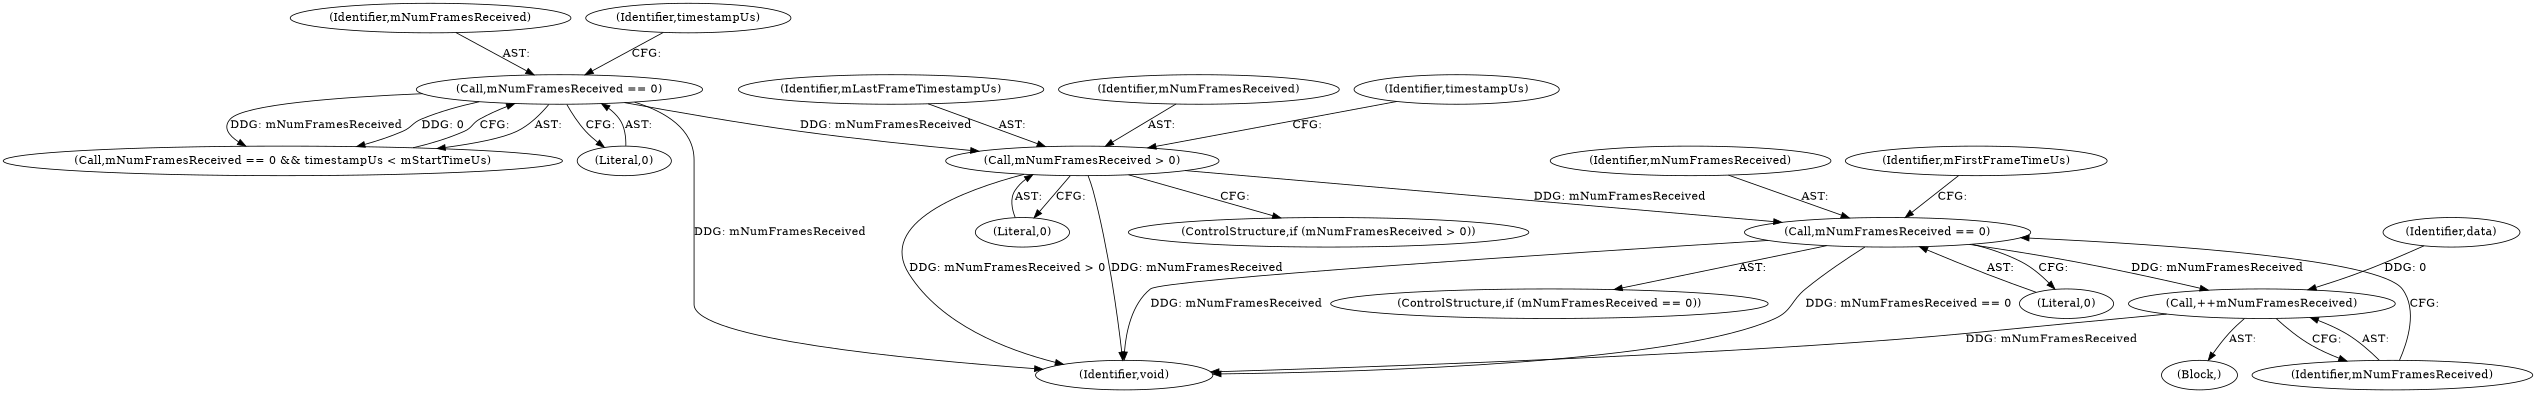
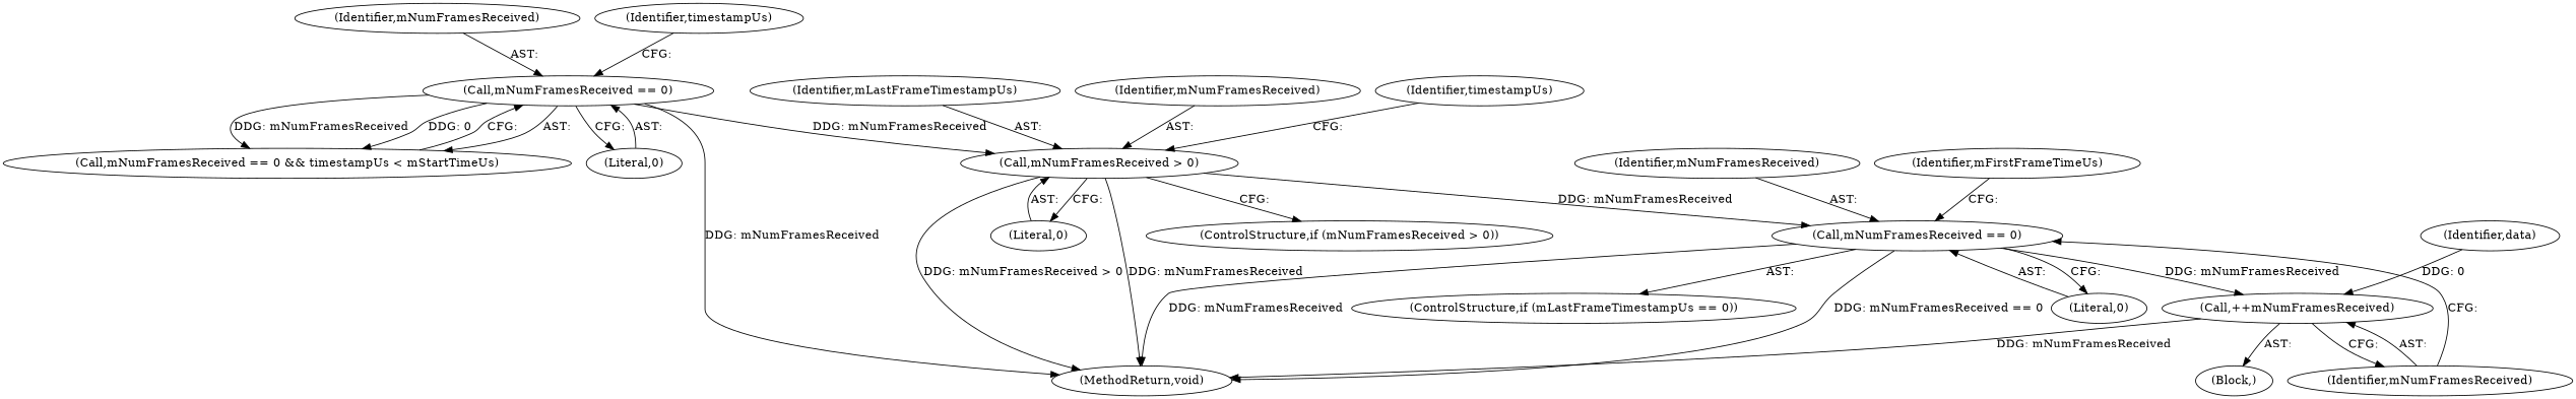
  digraph {
    n1 [label="(Call,mNumFramesReceived == 0)"]
    n2 [label="(Call,++mNumFramesReceived)"]
-   n3 [label="(ControlStructure,if (mNumFramesReceived == 0))"]
+   n3 [label="(ControlStructure,if (mLastFrameTimestampUs == 0))"]
    n4 [label="(Literal,0)"]
-   n5 [label="(Identifier,void)"]
+   n5 [label="(MethodReturn,void)"]
    n6 [label="(Identifier,mNumFramesReceived)"]
    n7 [label="(Block,)"]
    n8 [label="(Call,mNumFramesReceived > 0)"]
    n9 [label="(ControlStructure,if (mNumFramesReceived > 0))"]
    n10 [label="(Literal,0)"]
    n11 [label="(Call,mNumFramesReceived == 0)"]
    n12 [label="(Literal,0)"]
    n13 [label="(Call,mNumFramesReceived == 0 && timestampUs < mStartTimeUs)"]
    n14 [label="(Identifier,mNumFramesReceived)"]
    n15 [label="(Identifier,data)"]
    n16 [label="(Identifier,mNumFramesReceived)"]
    n17 [label="(Identifier,timestampUs)"]
    n18 [label="(Identifier,mLastFrameTimestampUs)"]
    n19 [label="(Identifier,timestampUs)"]
    n20 [label="(Identifier,mFirstFrameTimeUs)"]
    n21 [label="(Identifier,mNumFramesReceived)"]
    n1 -> n2 [label="DDG: mNumFramesReceived"]
    n1 -> n3 [label="AST: "]
    n1 -> n4 [label="CFG: "]
    n1 -> n5 [label="DDG: mNumFramesReceived == 0"]
    n1 -> n5 [label="DDG: mNumFramesReceived"]
    n2 -> n5 [label="DDG: mNumFramesReceived"]
    n2 -> n6 [label="CFG: "]
    n2 -> n7 [label="AST: "]
    n4 -> n1 [label="AST: "]
    n6 -> n1 [label="CFG: "]
    n6 -> n2 [label="AST: "]
    n8 -> n1 [label="DDG: mNumFramesReceived"]
    n8 -> n5 [label="DDG: mNumFramesReceived"]
    n8 -> n5 [label="DDG: mNumFramesReceived > 0"]
    n8 -> n9 [label="CFG: "]
    n8 -> n10 [label="CFG: "]
    n10 -> n8 [label="AST: "]
    n11 -> n5 [label="DDG: mNumFramesReceived"]
    n11 -> n8 [label="DDG: mNumFramesReceived"]
    n11 -> n12 [label="CFG: "]
    n11 -> n13 [label="AST: "]
    n11 -> n13 [label="DDG: mNumFramesReceived"]
    n11 -> n13 [label="DDG: 0"]
    n12 -> n11 [label="AST: "]
    n13 -> n11 [label="CFG: "]
    n14 -> n1 [label="AST: "]
    n15 -> n2 [label="DDG: 0"]
    n16 -> n11 [label="AST: "]
    n17 -> n8 [label="CFG: "]
    n18 -> n8 [label="AST: "]
    n19 -> n11 [label="CFG: "]
    n20 -> n1 [label="CFG: "]
    n21 -> n8 [label="AST: "]
  }
